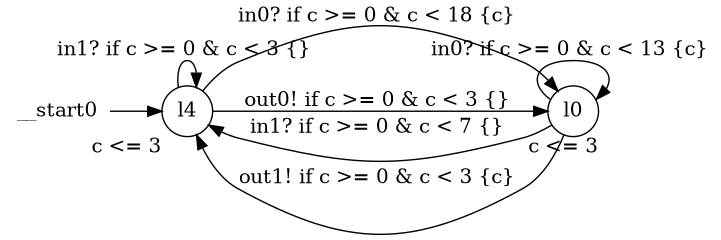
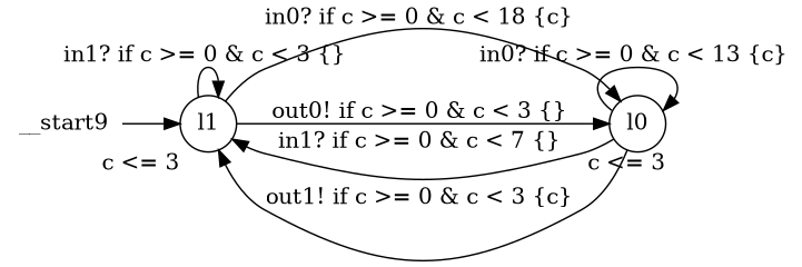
  digraph {
    rankdir=LR
    node [shape=circle margin=0 xlabel="c <= 3"]
-   __start0 [shape=none margin="" xlabel=""]
-   n2 [label=l4]
+   __start0 [shape=none label=__start9 margin="" xlabel=""]
+   n2 [label=l1]
    n3 [label=l0]
    __start0 -> n2
    n2 -> n2 [label="in1? if c >= 0 & c < 3 {} "]
    n2 -> n3 [label="in0? if c >= 0 & c < 18 {c} "]
    n2 -> n3 [label="out0! if c >= 0 & c < 3 {} "]
    n3 -> n2 [label="in1? if c >= 0 & c < 7 {} "]
    n3 -> n2 [label="out1! if c >= 0 & c < 3 {c} "]
    n3 -> n3 [label="in0? if c >= 0 & c < 13 {c} "]
  }
